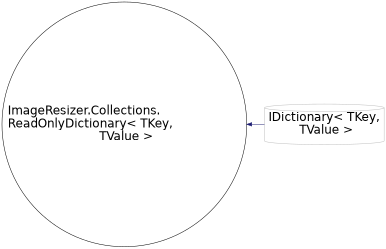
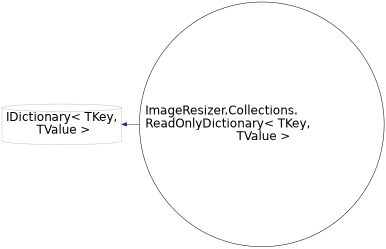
  digraph {
    rankdir=LR
    node [fillcolor=white fontname=Helvetica fontsize=24 style=filled]
    n1 [color=grey75 height=0.2 label="IDictionary\< TKey,\l TValue \>" shape=cylinder width=0.4]
    n2 [color=black height=0.2 label="ImageResizer.Collections.\lReadOnlyDictionary\< TKey,\l TValue \>" shape=circle width=0.4]
-   n2 -> n1 [color=midnightblue dir=back fontname=Helvetica fontsize=24 labelfontname=Helvetica labelfontsize=24 style=solid]
+   n1 -> n2 [color=midnightblue dir=back fontname=Helvetica fontsize=24 labelfontname=Helvetica labelfontsize=24 style=solid]
  }
